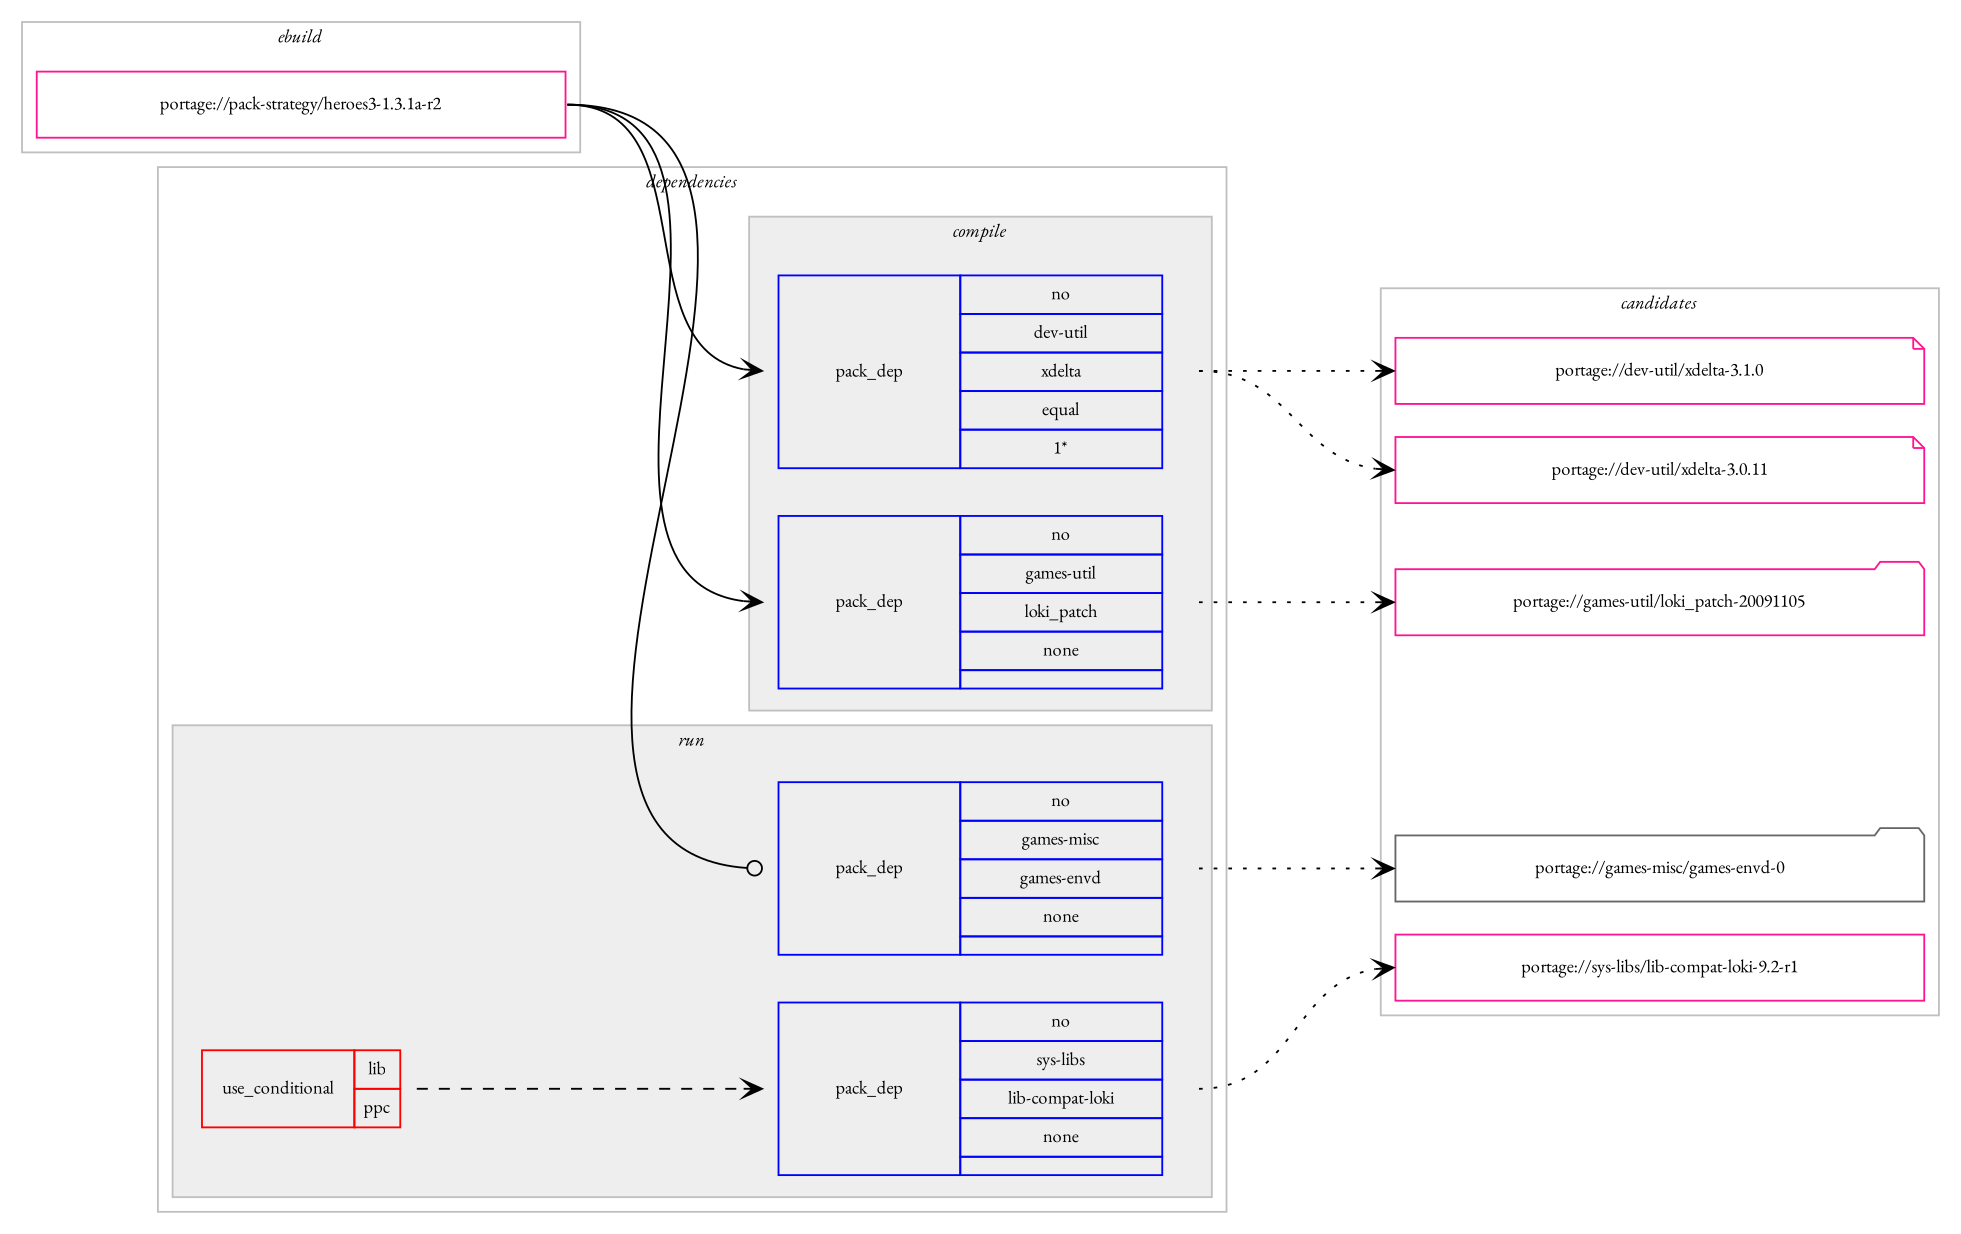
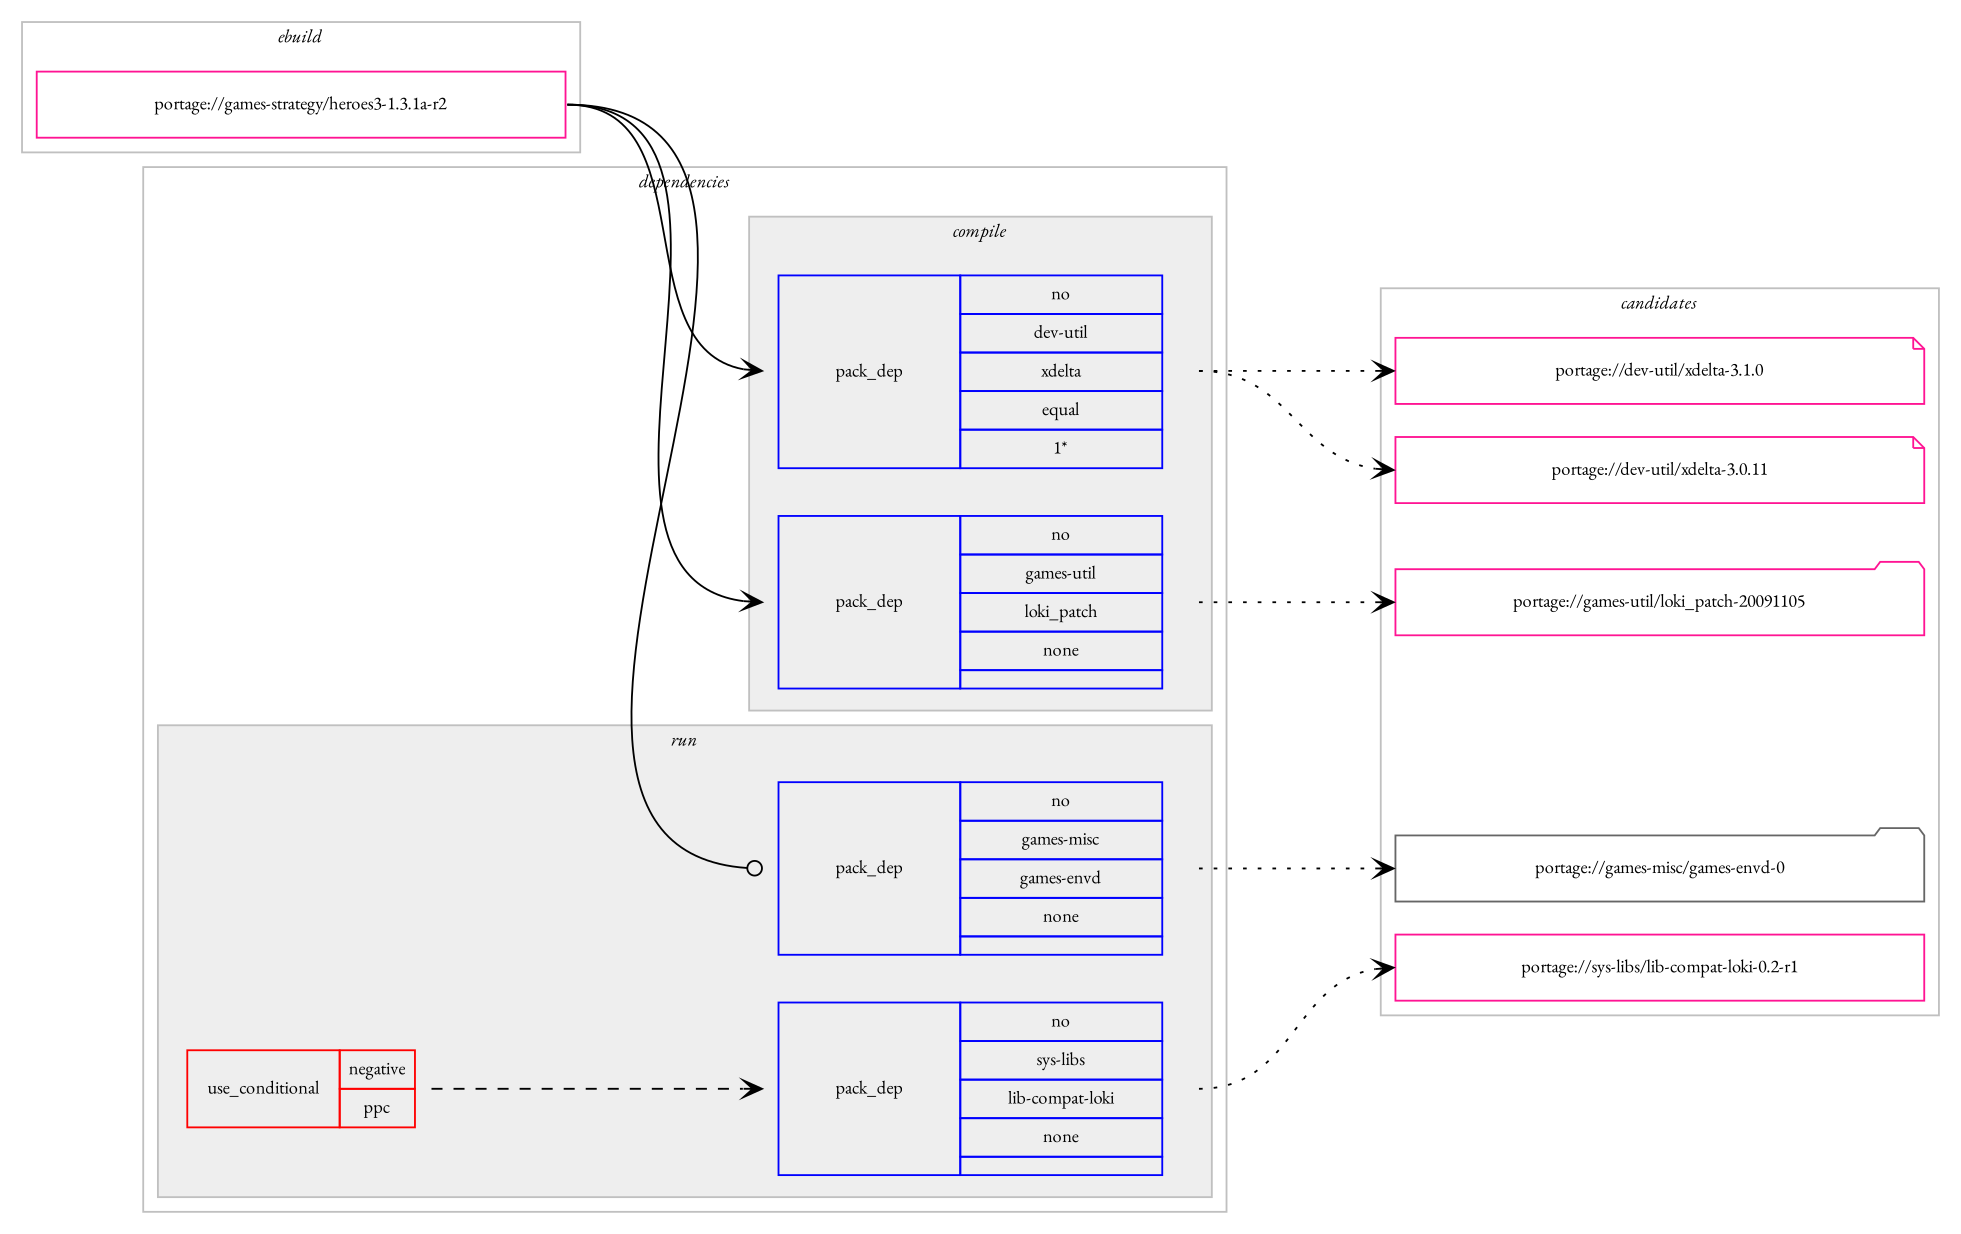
  digraph {
    compound=true
    concentrate=true
    fontname="EB Garamond"
    fontsize=10
    newrank=true
    rankdir=LR
    ranksep=1.5
    node [color=deeppink fontname="EB Garamond" fontsize=10 shape=none]
    edge [arrowhead=vee fontname="EB Garamond" headport=w style=dotted tailport=e weight=100]
-   n1 [label="portage://pack-strategy/heroes3-1.3.1a-r2" shape=box width=4]
+   n1 [label="portage://games-strategy/heroes3-1.3.1a-r2" shape=box width=4]
    n2 [color=blue label=<<TABLE BORDER="0" CELLBORDER="1" CELLSPACING="0" CELLPADDING="4" WIDTH="220"><TR><TD ROWSPAN="6" CELLPADDING="30">pack_dep</TD></TR><TR><TD WIDTH="110">no</TD></TR><TR><TD>dev-util</TD></TR><TR><TD>xdelta</TD></TR><TR><TD>equal</TD></TR><TR><TD>1*</TD></TR></TABLE>>]
    n3 [color=blue label=<<TABLE BORDER="0" CELLBORDER="1" CELLSPACING="0" CELLPADDING="4" WIDTH="220"><TR><TD ROWSPAN="6" CELLPADDING="30">pack_dep</TD></TR><TR><TD WIDTH="110">no</TD></TR><TR><TD>games-util</TD></TR><TR><TD>loki_patch</TD></TR><TR><TD>none</TD></TR><TR><TD></TD></TR></TABLE>>]
    n4 [color=blue label=<<TABLE BORDER="0" CELLBORDER="1" CELLSPACING="0" CELLPADDING="4" WIDTH="220"><TR><TD ROWSPAN="6" CELLPADDING="30">pack_dep</TD></TR><TR><TD WIDTH="110">no</TD></TR><TR><TD>sys-libs</TD></TR><TR><TD>lib-compat-loki</TD></TR><TR><TD>none</TD></TR><TR><TD></TD></TR></TABLE>>]
-   n5 [color=red label=<<TABLE BORDER="0" CELLBORDER="1" CELLSPACING="0" CELLPADDING="4"><TR><TD ROWSPAN="3" CELLPADDING="10">use_conditional</TD></TR><TR><TD>lib</TD></TR><TR><TD>ppc</TD></TR></TABLE>>]
+   n5 [color=red label=<<TABLE BORDER="0" CELLBORDER="1" CELLSPACING="0" CELLPADDING="4"><TR><TD ROWSPAN="3" CELLPADDING="10">use_conditional</TD></TR><TR><TD>negative</TD></TR><TR><TD>ppc</TD></TR></TABLE>>]
    n6 [color=blue label=<<TABLE BORDER="0" CELLBORDER="1" CELLSPACING="0" CELLPADDING="4" WIDTH="220"><TR><TD ROWSPAN="6" CELLPADDING="30">pack_dep</TD></TR><TR><TD WIDTH="110">no</TD></TR><TR><TD>games-misc</TD></TR><TR><TD>games-envd</TD></TR><TR><TD>none</TD></TR><TR><TD></TD></TR></TABLE>>]
    n7 [label="portage://dev-util/xdelta-3.0.11" shape=note width=4]
    n8 [label="portage://dev-util/xdelta-3.1.0" shape=note width=4]
    n9 [label="portage://games-util/loki_patch-20091105" shape=folder width=4]
-   n10 [label="portage://sys-libs/lib-compat-loki-9.2-r1" shape=box width=4]
+   n10 [label="portage://sys-libs/lib-compat-loki-0.2-r1" shape=box width=4]
    n11 [color=gray40 label="portage://games-misc/games-envd-0" shape=folder width=4]
    subgraph cluster_1 {
      color=gray
      label=<<i>ebuild</i>>
      rank=same
      n1
    }
    subgraph cluster_2 {
      color=gray
      label=<<i>dependencies</i>>
      subgraph cluster_3 {
        color=gray
        fillcolor="#eeeeee"
        label=<<i>compile</i>>
        style=filled
        subgraph sub_4 {
          color=gray
          fillcolor="#eeeeee"
          label=<<i>compile</i>>
          style=filled
          n2
        }
        subgraph sub_5 {
          color=gray
          fillcolor="#eeeeee"
          label=<<i>compile</i>>
          style=filled
          n3
        }
      }
      subgraph cluster_6 {
        color=gray
        fillcolor="#eeeeee"
        label=<<i>compile and run</i>>
        style=filled
      }
      subgraph cluster_7 {
        color=gray
        fillcolor="#eeeeee"
        label=<<i>run</i>>
        style=filled
        subgraph sub_8 {
          color=gray
          fillcolor="#eeeeee"
          label=<<i>run</i>>
          style=filled
          n5
          subgraph sub_9 {
            color=gray
            fillcolor="#eeeeee"
            label=<<i>run</i>>
            style=filled
            n4
          }
        }
        subgraph sub_10 {
          color=gray
          fillcolor="#eeeeee"
          label=<<i>run</i>>
          style=filled
          n6
        }
      }
    }
    subgraph cluster_11 {
      color=gray
      label=<<i>candidates</i>>
      rank=same
      subgraph sub_12 {
        color=black
        label=<<i>candidates</i>>
        nodesep=1
        rank=same
        n7
        n8
      }
      subgraph sub_13 {
        color=black
        label=<<i>candidates</i>>
        nodesep=1
        rank=same
        n9
      }
      subgraph sub_14 {
        color=black
        label=<<i>candidates</i>>
        nodesep=1
        rank=same
        n10
      }
      subgraph sub_15 {
        color=black
        label=<<i>candidates</i>>
        nodesep=1
        rank=same
        n11
      }
    }
    n1 -> n2 [style=solid weight=20]
    n1 -> n3 [style=solid weight=20]
    n1 -> n6 [arrowhead=odot style=solid weight=20]
    n2 -> n7
    n2 -> n8
    n3 -> n9
    n4 -> n10
    n5 -> n4 [style=dashed weight=20]
    n6 -> n11
  }
